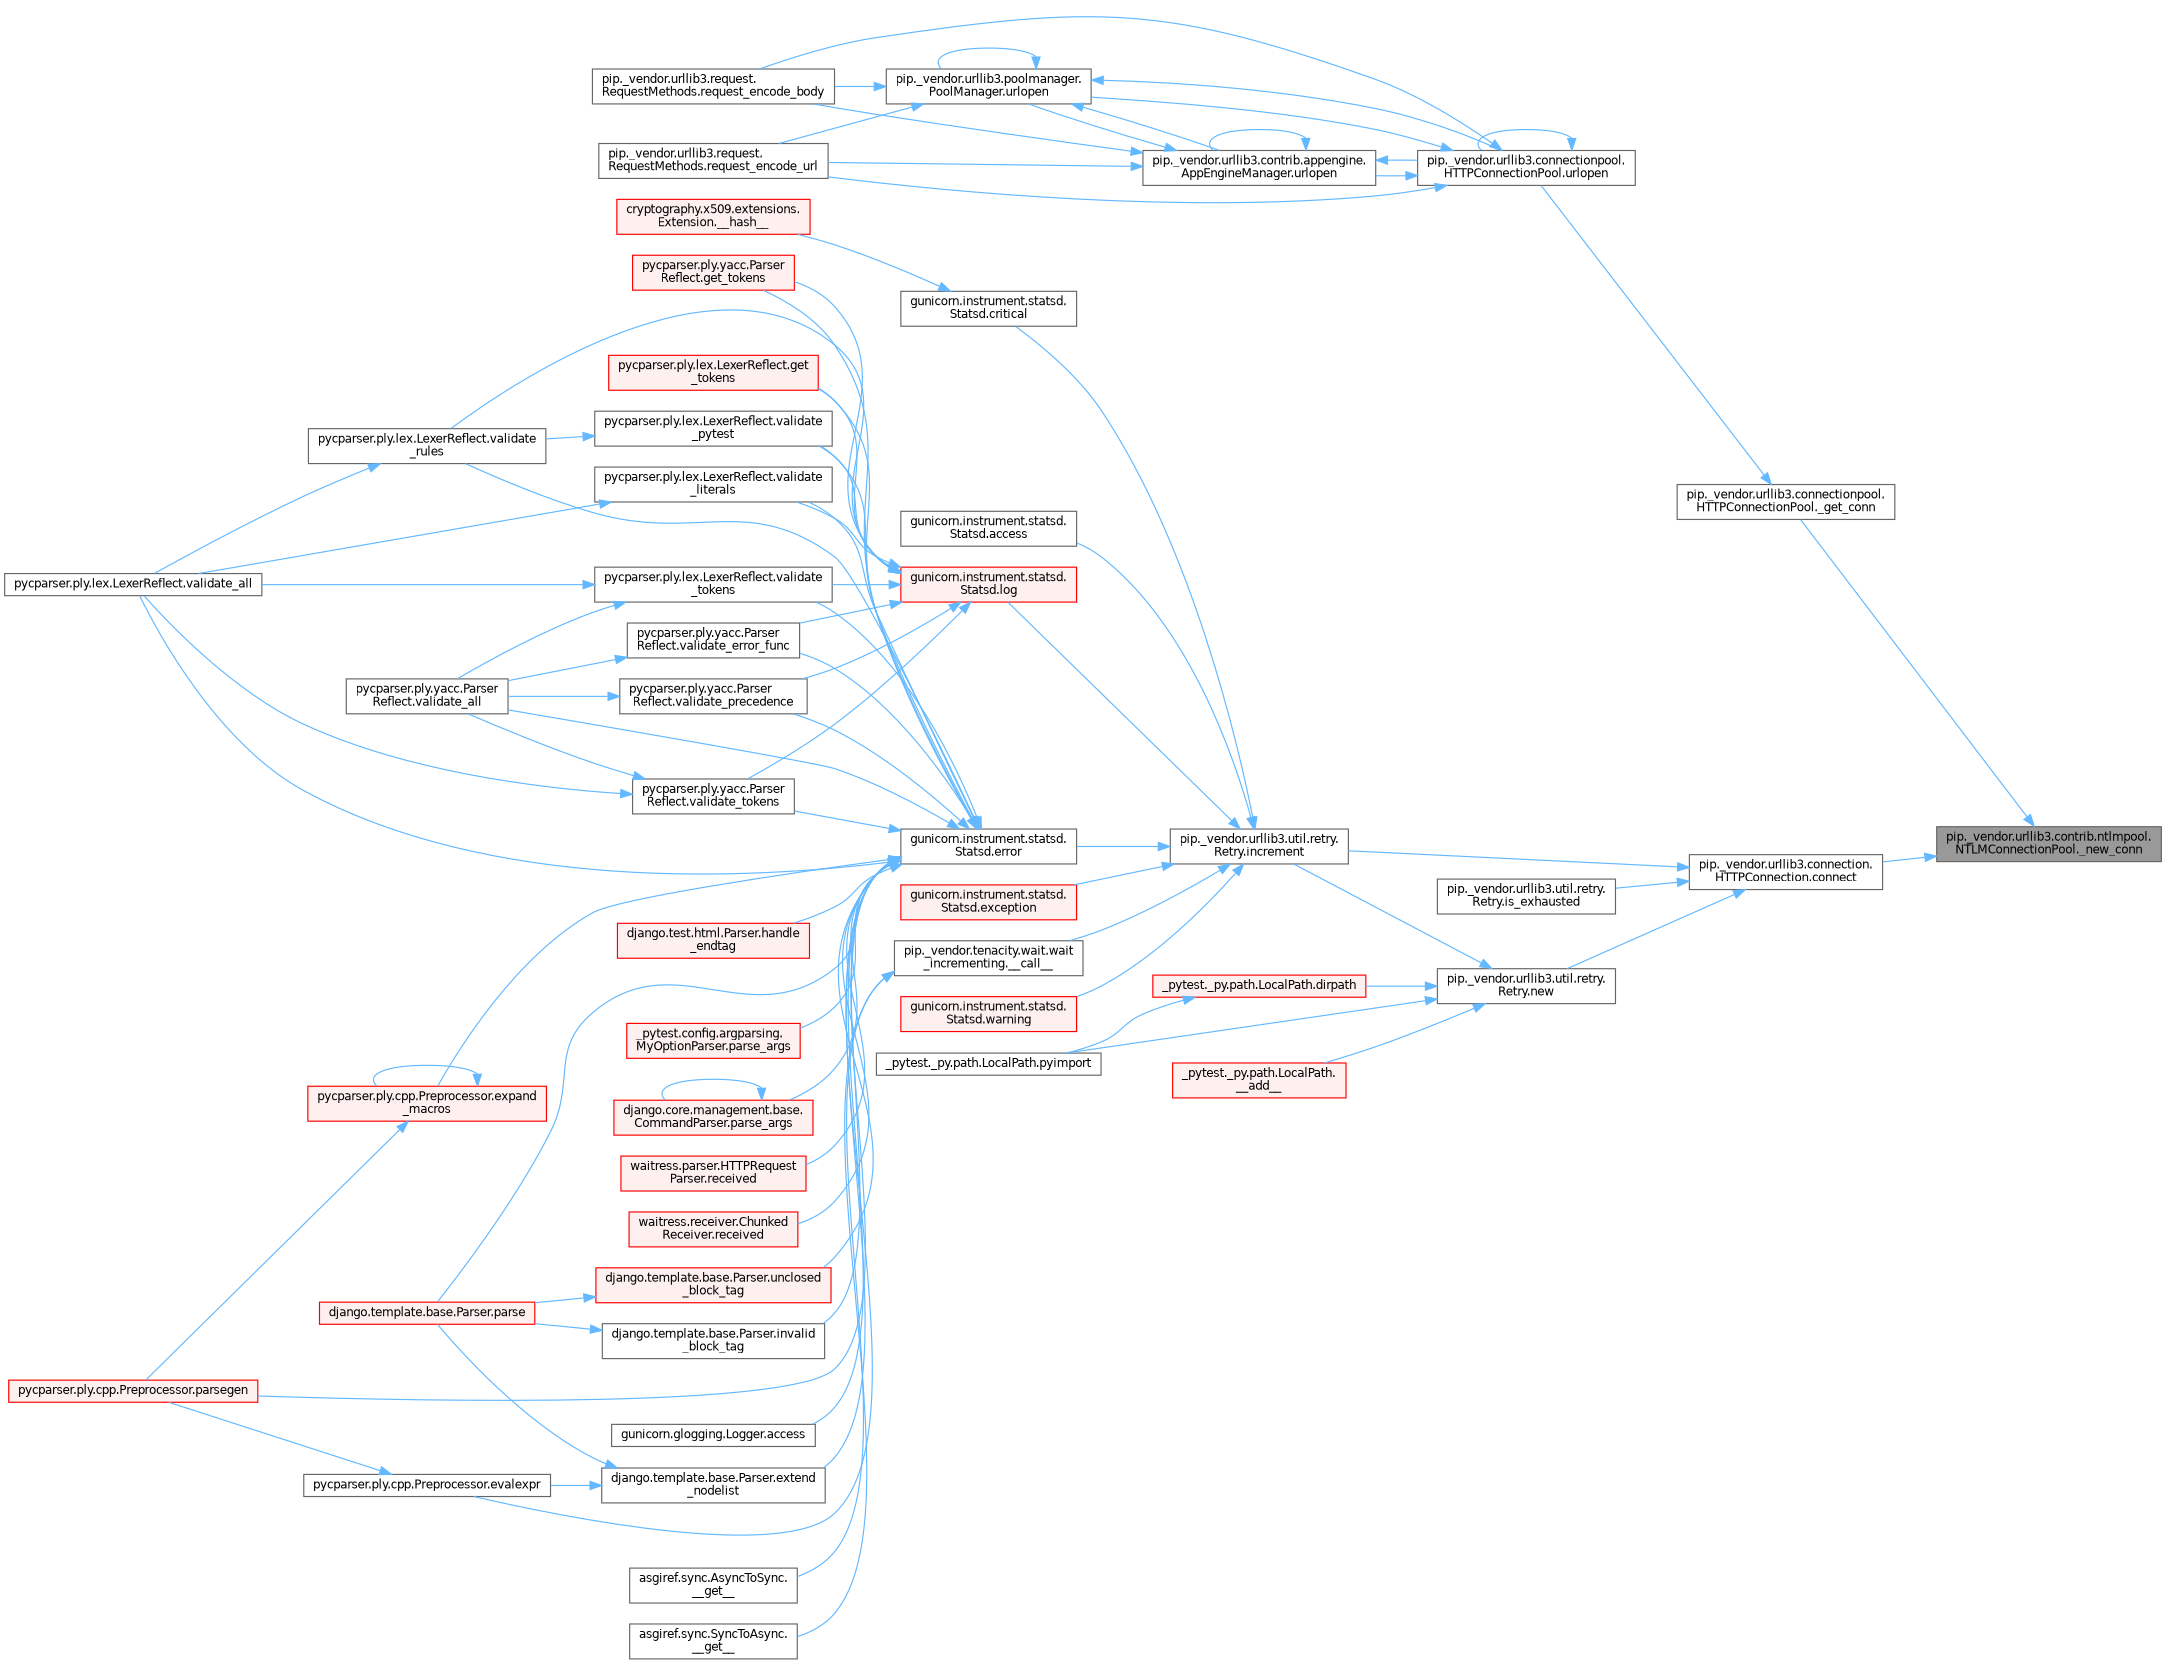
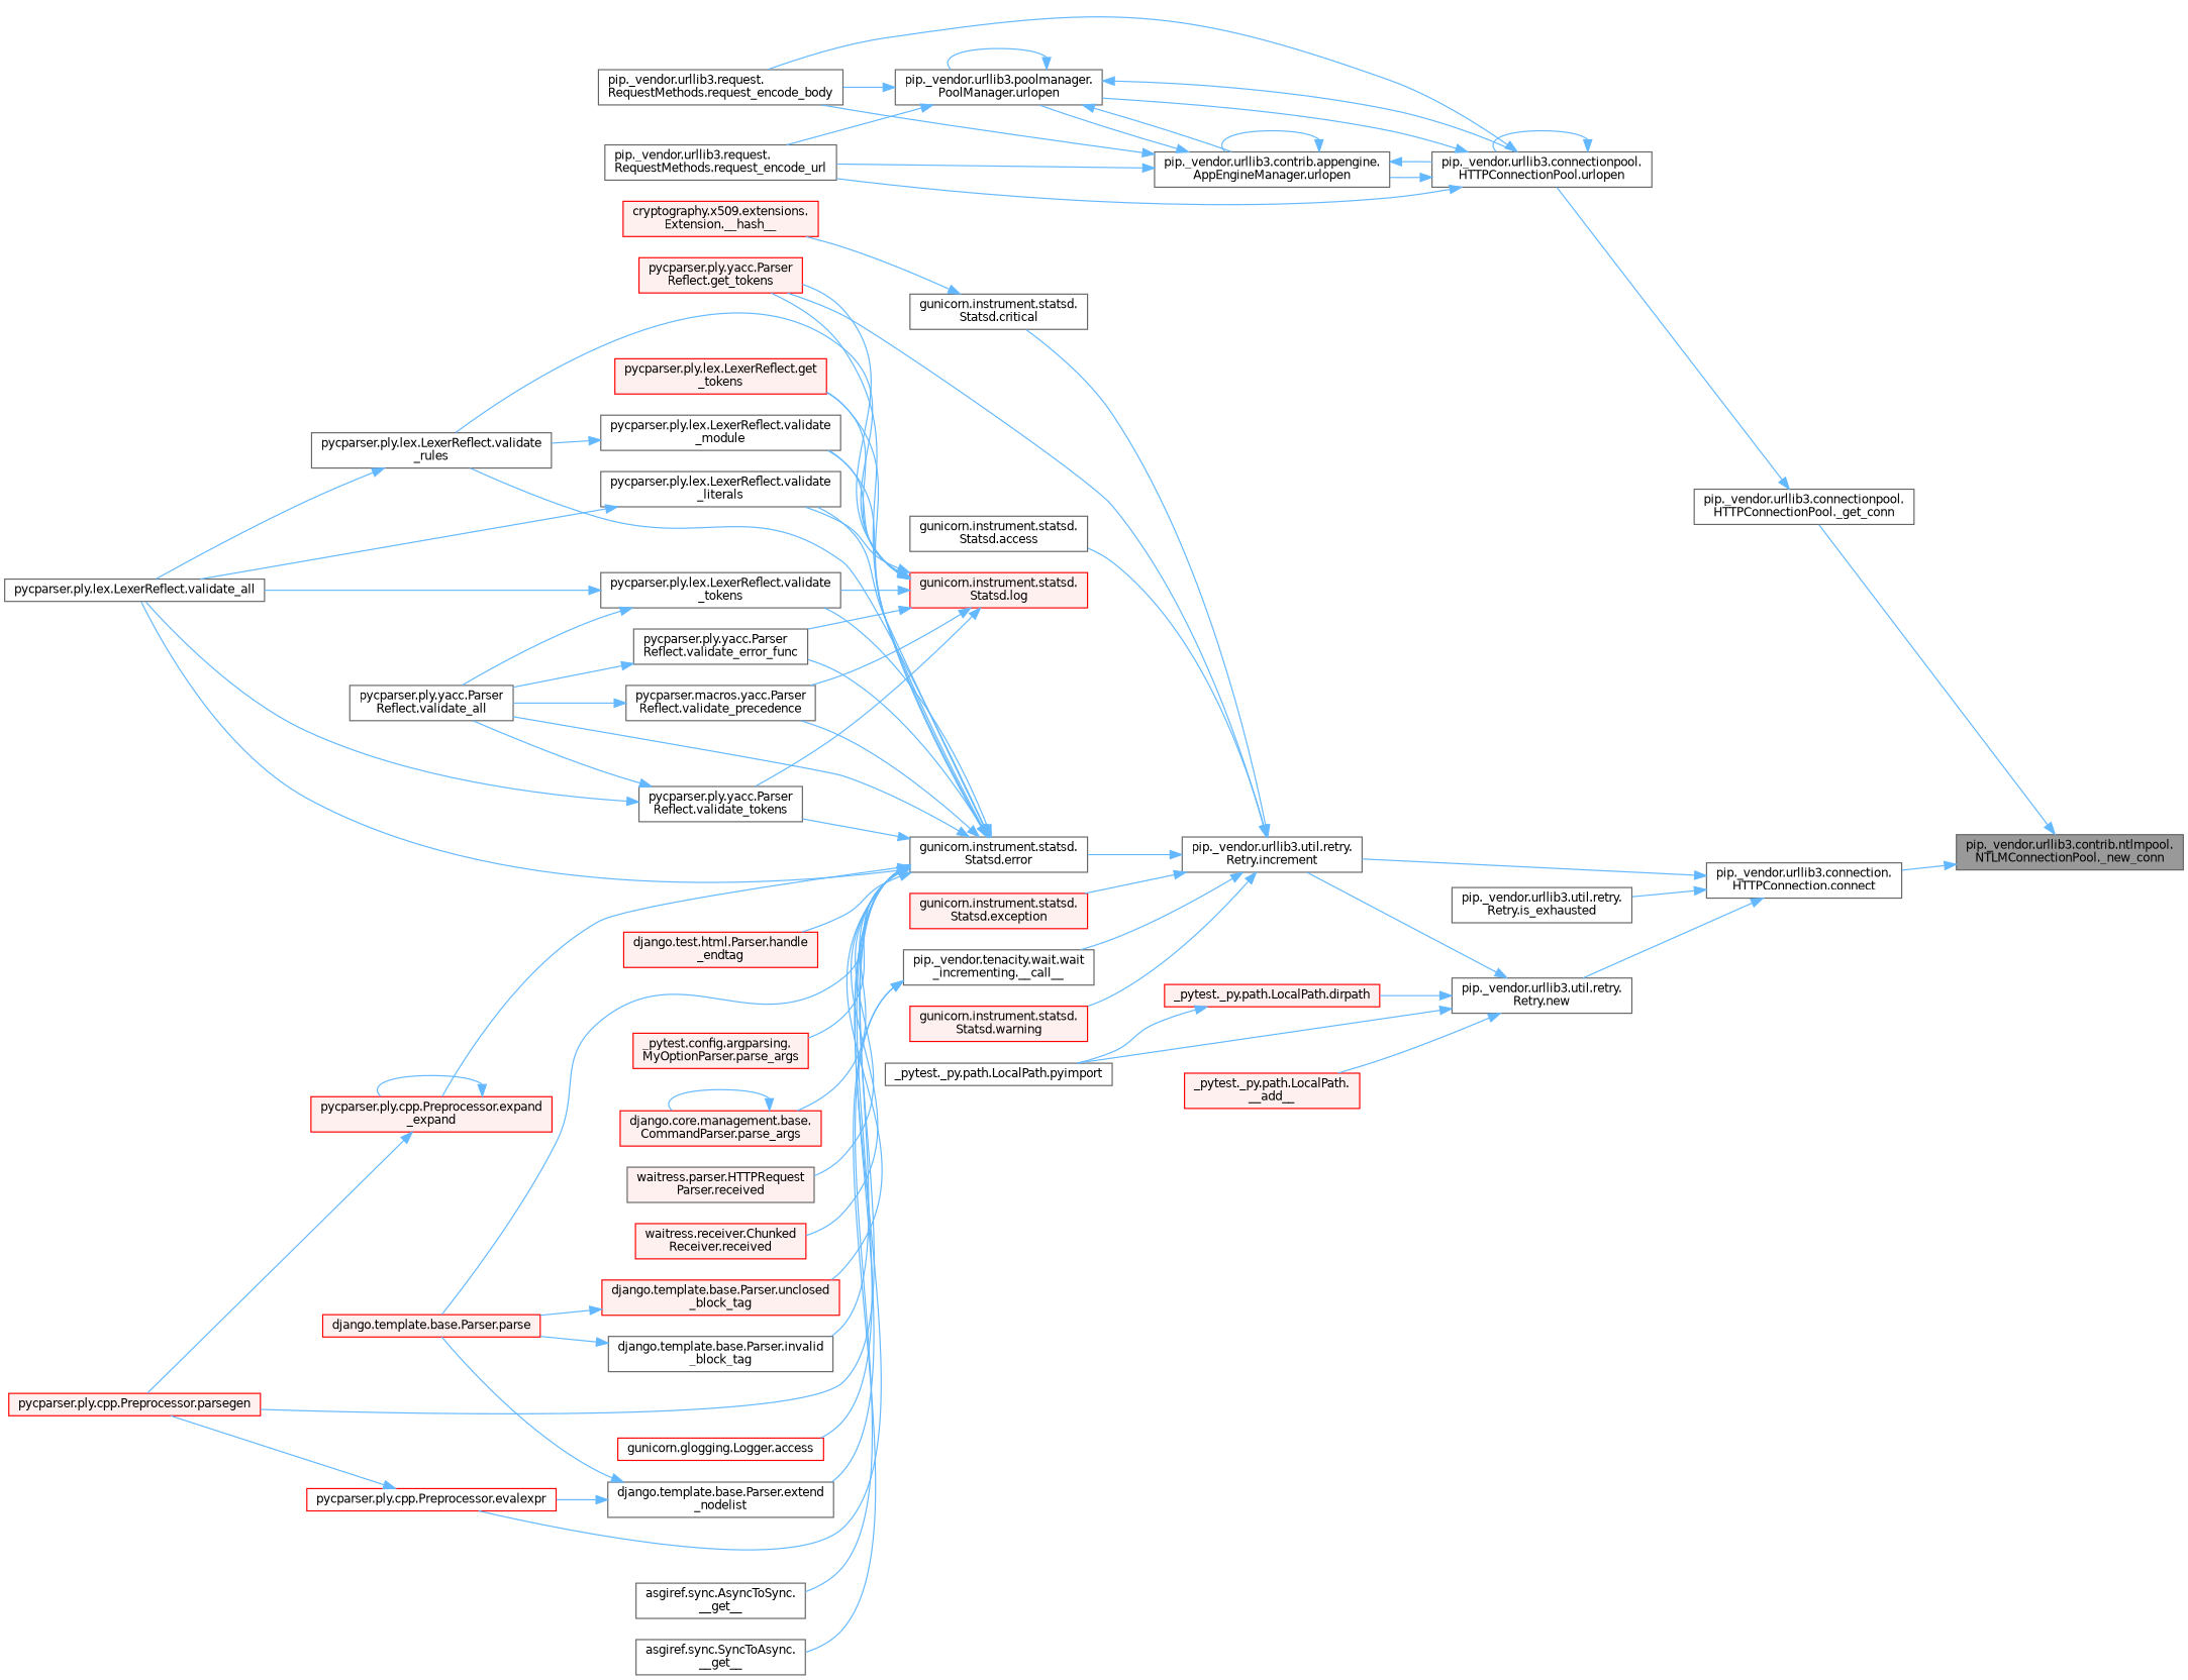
  digraph {
    rankdir=RL
    node [color=grey40 fillcolor=white fontname=Helvetica fontsize=10 shape=box style=filled]
    edge [color=steelblue1 dir=back fontname=Helvetica fontsize=10 labelfontname=Helvetica labelfontsize=10 style=solid]
    n1 [color=gray40 fillcolor=grey60 fontcolor=black height=0.2 label="pip._vendor.urllib3.contrib.ntlmpool.\lNTLMConnectionPool._new_conn" width=0.4]
    n2 [height=0.2 label="pip._vendor.urllib3.connectionpool.\lHTTPConnectionPool._get_conn" width=0.4]
    n3 [height=0.2 label="pip._vendor.urllib3.connection.\lHTTPConnection.connect" width=0.4]
    n4 [height=0.2 label="pip._vendor.urllib3.connectionpool.\lHTTPConnectionPool.urlopen" width=0.4]
    n5 [height=0.2 label="pip._vendor.urllib3.util.retry.\lRetry.increment" width=0.4]
    n6 [height=0.2 label="pip._vendor.urllib3.util.retry.\lRetry.is_exhausted" width=0.4]
    n7 [height=0.2 label="pip._vendor.urllib3.util.retry.\lRetry.new" width=0.4]
    n8 [height=0.2 label="pip._vendor.urllib3.request.\lRequestMethods.request_encode_body" width=0.4]
    n9 [height=0.2 label="pip._vendor.urllib3.request.\lRequestMethods.request_encode_url" width=0.4]
    n10 [height=0.2 label="pip._vendor.urllib3.contrib.appengine.\lAppEngineManager.urlopen" width=0.4]
    n11 [height=0.2 label="pip._vendor.urllib3.poolmanager.\lPoolManager.urlopen" width=0.4]
    n12 [height=0.2 label="pip._vendor.tenacity.wait.wait\l_incrementing.__call__" width=0.4]
    n13 [height=0.2 label="gunicorn.instrument.statsd.\lStatsd.access" width=0.4]
    n14 [height=0.2 label="gunicorn.instrument.statsd.\lStatsd.critical" width=0.4]
    n15 [height=0.2 label="gunicorn.instrument.statsd.\lStatsd.error" width=0.4]
    n16 [color=red fillcolor="#FFF0F0" height=0.2 label="gunicorn.instrument.statsd.\lStatsd.exception" width=0.4]
    n17 [color=red fillcolor="#FFF0F0" height=0.2 label="gunicorn.instrument.statsd.\lStatsd.log" width=0.4]
    n18 [color=red fillcolor="#FFF0F0" height=0.2 label="gunicorn.instrument.statsd.\lStatsd.warning" width=0.4]
    n19 [color=red fillcolor="#FFF0F0" height=0.2 label="_pytest._py.path.LocalPath.\l__add__" width=0.4]
    n20 [color=red fillcolor="#FFF0F0" height=0.2 label="_pytest._py.path.LocalPath.dirpath" width=0.4]
    n21 [height=0.2 label="_pytest._py.path.LocalPath.pyimport" width=0.4]
    n22 [height=0.2 label="asgiref.sync.AsyncToSync.\l__get__" width=0.4]
    n23 [height=0.2 label="asgiref.sync.SyncToAsync.\l__get__" width=0.4]
    n24 [color=red fillcolor="#FFF0F0" height=0.2 label="cryptography.x509.extensions.\lExtension.__hash__" width=0.4]
-   n25 [height=0.2 label="gunicorn.glogging.Logger.access" width=0.4]
-   n26 [height=0.2 label="pycparser.ply.cpp.Preprocessor.evalexpr" width=0.4]
+   n25 [color=red height=0.2 label="gunicorn.glogging.Logger.access" width=0.4]
+   n26 [color=red height=0.2 label="pycparser.ply.cpp.Preprocessor.evalexpr" width=0.4]
    n27 [color=red fillcolor="#FFF0F0" height=0.2 label="pycparser.ply.cpp.Preprocessor.parsegen" width=0.4]
-   n28 [color=red fillcolor="#FFF0F0" height=0.2 label="pycparser.ply.cpp.Preprocessor.expand\l_macros" width=0.4]
+   n28 [color=red fillcolor="#FFF0F0" height=0.2 label="pycparser.ply.cpp.Preprocessor.expand\l_expand" width=0.4]
    n29 [height=0.2 label="django.template.base.Parser.extend\l_nodelist" width=0.4]
    n30 [color=red fillcolor="#FFF0F0" height=0.2 label="django.template.base.Parser.parse" width=0.4]
    n31 [color=red fillcolor="#FFF0F0" height=0.2 label="pycparser.ply.lex.LexerReflect.get\l_tokens" width=0.4]
    n32 [color=red fillcolor="#FFF0F0" height=0.2 label="pycparser.ply.yacc.Parser\lReflect.get_tokens" width=0.4]
    n33 [color=red fillcolor="#FFF0F0" height=0.2 label="django.test.html.Parser.handle\l_endtag" width=0.4]
    n34 [height=0.2 label="django.template.base.Parser.invalid\l_block_tag" width=0.4]
    n35 [color=red fillcolor="#FFF0F0" height=0.2 label="_pytest.config.argparsing.\lMyOptionParser.parse_args" width=0.4]
    n36 [color=red fillcolor="#FFF0F0" height=0.2 label="django.core.management.base.\lCommandParser.parse_args" width=0.4]
-   n37 [color=red fillcolor="#FFF0F0" height=0.2 label="waitress.parser.HTTPRequest\lParser.received" width=0.4]
+   n37 [fillcolor="#FFF0F0" height=0.2 label="waitress.parser.HTTPRequest\lParser.received" width=0.4]
    n38 [color=red fillcolor="#FFF0F0" height=0.2 label="waitress.receiver.Chunked\lReceiver.received" width=0.4]
    n39 [color=red fillcolor="#FFF0F0" height=0.2 label="django.template.base.Parser.unclosed\l_block_tag" width=0.4]
    n40 [height=0.2 label="pycparser.ply.lex.LexerReflect.validate_all" width=0.4]
    n41 [height=0.2 label="pycparser.ply.yacc.Parser\lReflect.validate_all" width=0.4]
    n42 [height=0.2 label="pycparser.ply.yacc.Parser\lReflect.validate_error_func" width=0.4]
    n43 [height=0.2 label="pycparser.ply.lex.LexerReflect.validate\l_literals" width=0.4]
-   n44 [height=0.2 label="pycparser.ply.lex.LexerReflect.validate\l_pytest" width=0.4]
+   n44 [height=0.2 label="pycparser.ply.lex.LexerReflect.validate\l_module" width=0.4]
    n45 [height=0.2 label="pycparser.ply.lex.LexerReflect.validate\l_rules" width=0.4]
-   n46 [height=0.2 label="pycparser.ply.yacc.Parser\lReflect.validate_precedence" width=0.4]
+   n46 [height=0.2 label="pycparser.macros.yacc.Parser\lReflect.validate_precedence" width=0.4]
    n47 [height=0.2 label="pycparser.ply.lex.LexerReflect.validate\l_tokens" width=0.4]
    n48 [height=0.2 label="pycparser.ply.yacc.Parser\lReflect.validate_tokens" width=0.4]
    n1 -> n2
    n1 -> n3
    n2 -> n4
    n3 -> n5
    n3 -> n6
    n3 -> n7
    n4 -> n4
    n4 -> n8
    n4 -> n9
    n4 -> n10
    n4 -> n11
    n5 -> n12
    n5 -> n13
    n5 -> n14
    n5 -> n15
    n5 -> n16
-   n5 -> n17
+   n5 -> n32
    n5 -> n18
    n7 -> n5
    n7 -> n19
    n7 -> n20
    n7 -> n21
    n10 -> n4
    n10 -> n8
    n10 -> n9
    n10 -> n10
    n10 -> n11
    n11 -> n4
    n11 -> n8
    n11 -> n9
    n11 -> n10
    n11 -> n11
    n12 -> n22
    n12 -> n23
    n14 -> n24
    n15 -> n25
    n15 -> n26
    n15 -> n27
    n15 -> n28
    n15 -> n29
    n15 -> n30
    n15 -> n31
    n15 -> n32
    n15 -> n33
    n15 -> n34
    n15 -> n35
    n15 -> n36
    n15 -> n37
    n15 -> n38
    n15 -> n39
    n15 -> n40
    n15 -> n41
    n15 -> n42
    n15 -> n43
    n15 -> n44
    n15 -> n45
    n15 -> n46
    n15 -> n47
    n15 -> n48
    n17 -> n31
    n17 -> n32
    n17 -> n42
    n17 -> n43
    n17 -> n44
    n17 -> n45
    n17 -> n46
    n17 -> n47
    n17 -> n48
    n20 -> n21
    n26 -> n27
    n28 -> n27
    n28 -> n28
    n29 -> n26
    n29 -> n30
    n34 -> n30
    n36 -> n36
    n39 -> n30
    n42 -> n41
    n43 -> n40
    n44 -> n45
    n45 -> n40
    n46 -> n41
    n47 -> n40
    n47 -> n41
    n48 -> n40
    n48 -> n41
  }
